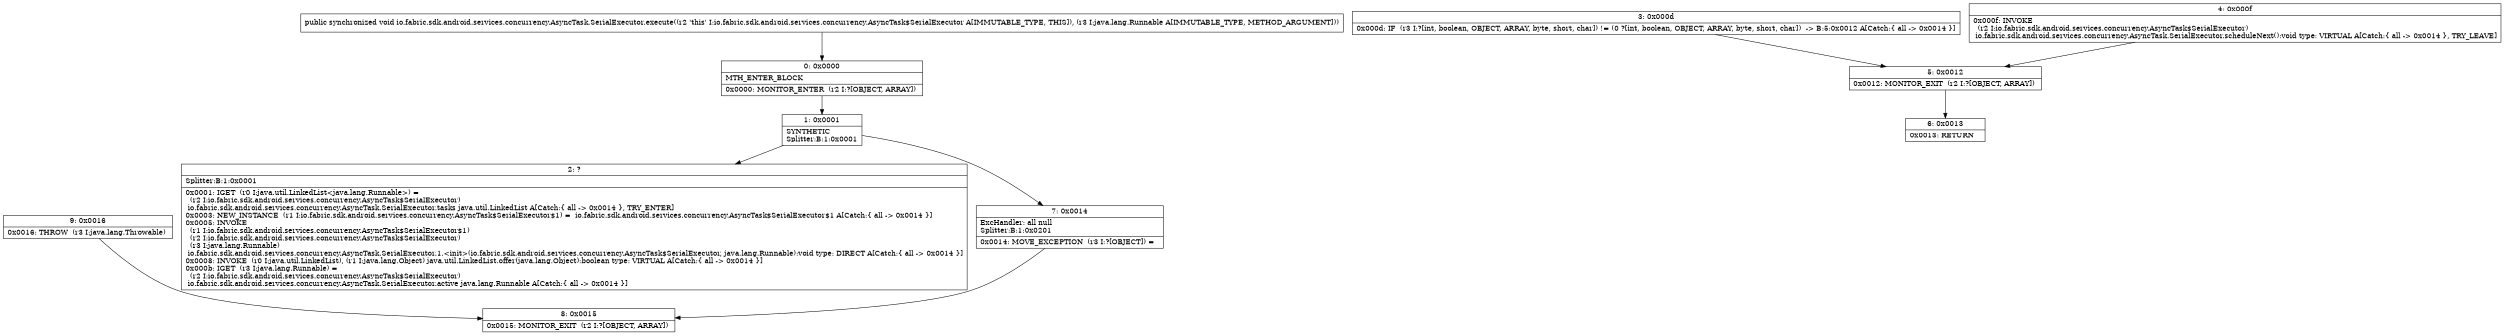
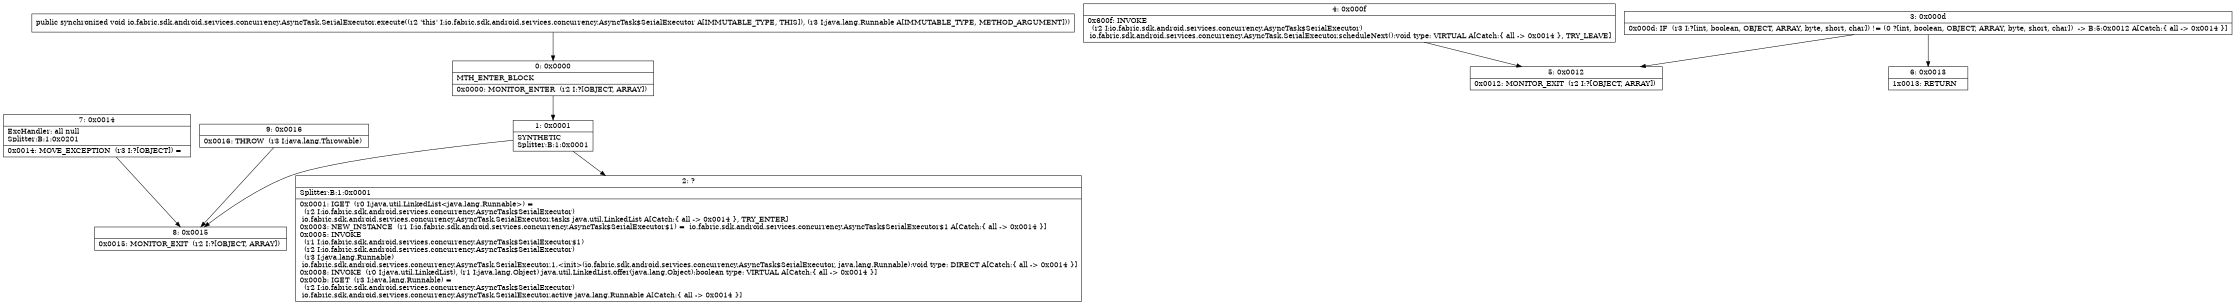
  digraph {
    node [shape=record]
    n1 [label="{0\:\ 0x0000|MTH_ENTER_BLOCK\l|0x0000: MONITOR_ENTER  (r2 I:?[OBJECT, ARRAY]) \l}"]
    n2 [label="{1\:\ 0x0001|SYNTHETIC\lSplitter:B:1:0x0001\l}"]
    n3 [label="{2\:\ ?|Splitter:B:1:0x0001\l|0x0001: IGET  (r0 I:java.util.LinkedList\<java.lang.Runnable\>) = \l  (r2 I:io.fabric.sdk.android.services.concurrency.AsyncTask$SerialExecutor)\l io.fabric.sdk.android.services.concurrency.AsyncTask.SerialExecutor.tasks java.util.LinkedList A[Catch:\{ all \-\> 0x0014 \}, TRY_ENTER]\l0x0003: NEW_INSTANCE  (r1 I:io.fabric.sdk.android.services.concurrency.AsyncTask$SerialExecutor$1) =  io.fabric.sdk.android.services.concurrency.AsyncTask$SerialExecutor$1 A[Catch:\{ all \-\> 0x0014 \}]\l0x0005: INVOKE  \l  (r1 I:io.fabric.sdk.android.services.concurrency.AsyncTask$SerialExecutor$1)\l  (r2 I:io.fabric.sdk.android.services.concurrency.AsyncTask$SerialExecutor)\l  (r3 I:java.lang.Runnable)\l io.fabric.sdk.android.services.concurrency.AsyncTask.SerialExecutor.1.\<init\>(io.fabric.sdk.android.services.concurrency.AsyncTask$SerialExecutor, java.lang.Runnable):void type: DIRECT A[Catch:\{ all \-\> 0x0014 \}]\l0x0008: INVOKE  (r0 I:java.util.LinkedList), (r1 I:java.lang.Object) java.util.LinkedList.offer(java.lang.Object):boolean type: VIRTUAL A[Catch:\{ all \-\> 0x0014 \}]\l0x000b: IGET  (r3 I:java.lang.Runnable) = \l  (r2 I:io.fabric.sdk.android.services.concurrency.AsyncTask$SerialExecutor)\l io.fabric.sdk.android.services.concurrency.AsyncTask.SerialExecutor.active java.lang.Runnable A[Catch:\{ all \-\> 0x0014 \}]\l}"]
    n4 [label="{7\:\ 0x0014|ExcHandler: all null\lSplitter:B:1:0x0201\l|0x0014: MOVE_EXCEPTION  (r3 I:?[OBJECT]) =  \l}"]
    n5 [label="{8\:\ 0x0015|0x0015: MONITOR_EXIT  (r2 I:?[OBJECT, ARRAY]) \l}"]
    n6 [label="{3\:\ 0x000d|0x000d: IF  (r3 I:?[int, boolean, OBJECT, ARRAY, byte, short, char]) != (0 ?[int, boolean, OBJECT, ARRAY, byte, short, char])  \-\> B:5:0x0012 A[Catch:\{ all \-\> 0x0014 \}]\l}"]
    n7 [label="{5\:\ 0x0012|0x0012: MONITOR_EXIT  (r2 I:?[OBJECT, ARRAY]) \l}"]
-   n8 [label="{4\:\ 0x000f|0x000f: INVOKE  \l  (r2 I:io.fabric.sdk.android.services.concurrency.AsyncTask$SerialExecutor)\l io.fabric.sdk.android.services.concurrency.AsyncTask.SerialExecutor.scheduleNext():void type: VIRTUAL A[Catch:\{ all \-\> 0x0014 \}, TRY_LEAVE]\l}"]
-   n9 [label="{6\:\ 0x0013|0x0013: RETURN   \l}"]
+   n8 [label="{4\:\ 0x000f|0x600f: INVOKE  \l  (r2 I:io.fabric.sdk.android.services.concurrency.AsyncTask$SerialExecutor)\l io.fabric.sdk.android.services.concurrency.AsyncTask.SerialExecutor.scheduleNext():void type: VIRTUAL A[Catch:\{ all \-\> 0x0014 \}, TRY_LEAVE]\l}"]
+   n9 [label="{6\:\ 0x0013|1x0013: RETURN   \l}"]
    n10 [label="{9\:\ 0x0016|0x0016: THROW  (r3 I:java.lang.Throwable) \l}"]
    n11 [label="{public synchronized void io.fabric.sdk.android.services.concurrency.AsyncTask.SerialExecutor.execute((r2 'this' I:io.fabric.sdk.android.services.concurrency.AsyncTask$SerialExecutor A[IMMUTABLE_TYPE, THIS]), (r3 I:java.lang.Runnable A[IMMUTABLE_TYPE, METHOD_ARGUMENT])) }"]
    n1 -> n2
    n2 -> n3
-   n2 -> n4
+   n2 -> n5
    n4 -> n5
    n6 -> n7
-   n7 -> n9
+   n6 -> n9
    n8 -> n7
    n10 -> n5
    n11 -> n1
  }
